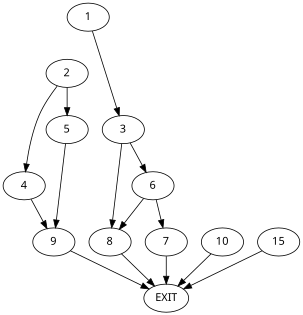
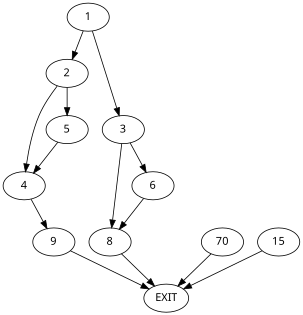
  digraph {
    fontname="Noto Sans"
    node [fontname="Noto Sans"]
    edge [fontname="Noto Sans"]
    1
    2
    3
    n4 [label=EXIT]
-   10
+   10 [label=70]
    n6 [label=15]
    4
    5
    6
    8
    9
-   7
+   1 -> 2
    1 -> 3
    2 -> 4
    2 -> 5
    3 -> 6
    3 -> 8
    10 -> n4
    n6 -> n4
    4 -> 9
-   5 -> 9
+   5 -> 4
    6 -> 8
-   6 -> 7
    8 -> n4
    9 -> n4
-   7 -> n4
  }
